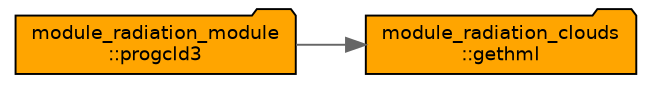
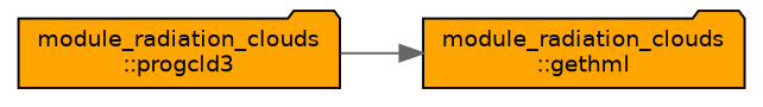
  digraph {
    rankdir=LR
    node [color=black fillcolor=orange fontname=Helvetica fontsize=10 shape=folder style=filled]
-   n1 [fontcolor=black height=0.2 label="module_radiation_module\l::progcld3" width=0.4]
+   n1 [fontcolor=black height=0.2 label="module_radiation_clouds\l::progcld3" width=0.4]
    n2 [height=0.2 label="module_radiation_clouds\l::gethml" width=0.4]
    n1 -> n2 [color=gray40 fontname=Helvetica fontsize=10 labelfontname=Helvetica labelfontsize=10 style=solid]
  }
